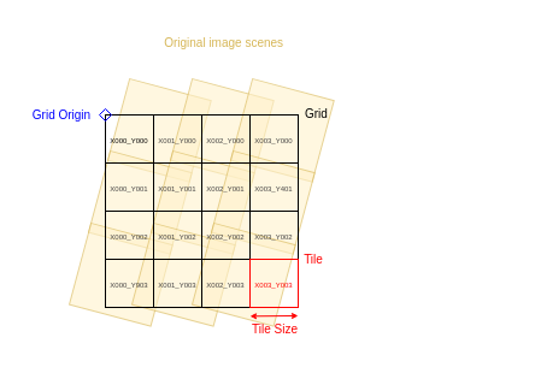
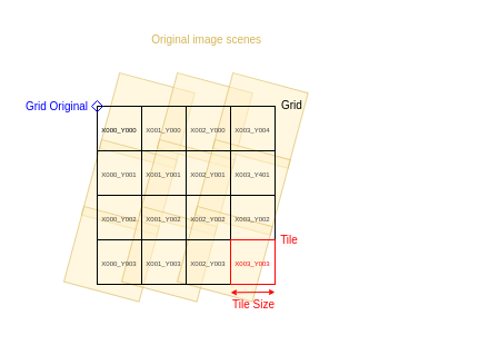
  <mxCell id="0" />
  <mxCell id="1" parent="0" />
  <mxCell id="2" value="" style="group" parent="1" vertex="1" connectable="0"><mxGeometry x="57.004" y="65.004" width="369.996" height="205.732" as="geometry" /></mxCell>
  <mxCell id="3" value="" style="whiteSpace=wrap;html=1;rotation=15;fillColor=#fff2cc;strokeColor=#d6b656;opacity=60;" parent="2" vertex="1"><mxGeometry x="39.866" y="7.866" width="70" height="70" as="geometry" /></mxCell>
  <mxCell id="4" value="" style="whiteSpace=wrap;html=1;rotation=15;fillColor=#fff2cc;strokeColor=#d6b656;opacity=60;" parent="2" vertex="1"><mxGeometry x="23.866" y="67.866" width="70" height="70" as="geometry" /></mxCell>
  <mxCell id="5" value="" style="whiteSpace=wrap;html=1;rotation=15;fillColor=#fff2cc;strokeColor=#d6b656;opacity=60;" parent="2" vertex="1"><mxGeometry x="7.866" y="127.866" width="70" height="70" as="geometry" /></mxCell>
  <mxCell id="6" value="" style="whiteSpace=wrap;html=1;rotation=15;fillColor=#fff2cc;strokeColor=#d6b656;opacity=60;" parent="2" vertex="1"><mxGeometry x="91.866" y="7.866" width="70" height="70" as="geometry" /></mxCell>
  <mxCell id="7" value="" style="whiteSpace=wrap;html=1;rotation=15;fillColor=#fff2cc;strokeColor=#d6b656;opacity=60;" parent="2" vertex="1"><mxGeometry x="75.866" y="67.866" width="70" height="70" as="geometry" /></mxCell>
  <mxCell id="8" value="" style="whiteSpace=wrap;html=1;rotation=15;fillColor=#fff2cc;strokeColor=#d6b656;opacity=60;" parent="2" vertex="1"><mxGeometry x="59.866" y="127.866" width="70" height="70" as="geometry" /></mxCell>
  <mxCell id="9" value="" style="whiteSpace=wrap;html=1;rotation=15;fillColor=#fff2cc;strokeColor=#D6B656;opacity=60;" parent="2" vertex="1"><mxGeometry x="141.866" y="7.866" width="70" height="70" as="geometry" /></mxCell>
  <mxCell id="10" value="" style="whiteSpace=wrap;html=1;rotation=15;fillColor=#fff2cc;strokeColor=#d6b656;opacity=60;" parent="2" vertex="1"><mxGeometry x="125.866" y="67.866" width="70" height="70" as="geometry" /></mxCell>
  <mxCell id="11" value="" style="whiteSpace=wrap;html=1;rotation=15;fillColor=#fff2cc;strokeColor=#d6b656;opacity=60;" parent="2" vertex="1"><mxGeometry x="109.866" y="127.866" width="70" height="70" as="geometry" /></mxCell>
- <mxCell id="12" value="Grid Origin" style="text;strokeColor=none;align=center;fillColor=none;html=1;verticalAlign=middle;whiteSpace=wrap;rounded=0;fontFamily=Arial;fontSize=10;fontColor=#0000FF;" parent="2" vertex="1"><mxGeometry x="-36.134" y="14.996" width="60" height="30" as="geometry" /></mxCell>
+ <mxCell id="12" value="Grid Original" style="text;strokeColor=none;align=center;fillColor=none;html=1;verticalAlign=middle;whiteSpace=wrap;rounded=0;fontFamily=Arial;fontSize=10;fontColor=#0000FF;" parent="2" vertex="1"><mxGeometry x="-36.134" y="14.996" width="60" height="30" as="geometry" /></mxCell>
  <mxCell id="13" value="Tile" style="text;strokeColor=none;align=center;fillColor=none;html=1;verticalAlign=middle;whiteSpace=wrap;rounded=0;fontFamily=Arial;fontSize=10;fontColor=#FF0000;" parent="2" vertex="1"><mxGeometry x="172.996" y="134.996" width="60" height="30" as="geometry" /></mxCell>
  <mxCell id="14" value="" style="edgeStyle=none;orthogonalLoop=1;jettySize=auto;html=1;startArrow=classic;startFill=1;rounded=0;curved=0;strokeWidth=1;strokeColor=#FF0000;endSize=3;startSize=3;" parent="2" edge="1"><mxGeometry width="80" relative="1" as="geometry"><mxPoint x="149.996" y="197.326" as="sourcePoint" /><mxPoint x="189.996" y="196.996" as="targetPoint" /><Array as="points" /></mxGeometry></mxCell>
  <mxCell id="15" value="Grid &lt;font style=&quot;font-size: 8px;&quot;&gt;&amp;nbsp;&lt;/font&gt;" style="text;strokeColor=none;align=left;fillColor=none;html=1;verticalAlign=middle;whiteSpace=wrap;rounded=0;fontFamily=Arial;fontSize=10;fontColor=#000000;" parent="2" vertex="1"><mxGeometry x="194" width="156" height="58" as="geometry" /></mxCell>
  <mxCell id="16" value="&lt;font style=&quot;font-size: 6px;&quot;&gt;X000_Y000&lt;/font&gt;" style="whiteSpace=wrap;html=1;fillColor=none;fontFamily=Arial;labelBackgroundColor=none;" parent="1" vertex="1"><mxGeometry x="87" y="95" width="40" height="40" as="geometry" /></mxCell>
  <mxCell id="17" value="&lt;span style=&quot;color: rgb(63, 63, 63); font-size: 6px; font-style: normal; font-variant-ligatures: normal; font-variant-caps: normal; font-weight: 400; letter-spacing: normal; orphans: 2; text-align: center; text-indent: 0px; text-transform: none; widows: 2; word-spacing: 0px; -webkit-text-stroke-width: 0px; white-space: normal; text-decoration-thickness: initial; text-decoration-style: initial; text-decoration-color: initial; float: none; display: inline !important;&quot;&gt;X001_Y000&lt;/span&gt;" style="whiteSpace=wrap;html=1;fillColor=none;fontFamily=Arial;labelBackgroundColor=none;" parent="1" vertex="1"><mxGeometry x="127" y="95" width="40" height="40" as="geometry" /></mxCell>
  <mxCell id="18" value="&lt;span style=&quot;color: rgb(63, 63, 63); font-size: 6px; font-style: normal; font-variant-ligatures: normal; font-variant-caps: normal; font-weight: 400; letter-spacing: normal; orphans: 2; text-align: center; text-indent: 0px; text-transform: none; widows: 2; word-spacing: 0px; -webkit-text-stroke-width: 0px; white-space: normal; text-decoration-thickness: initial; text-decoration-style: initial; text-decoration-color: initial; float: none; display: inline !important;&quot;&gt;X002_Y000&lt;/span&gt;" style="whiteSpace=wrap;html=1;fillColor=none;fontFamily=Arial;labelBackgroundColor=none;" parent="1" vertex="1"><mxGeometry x="167" y="95" width="40" height="40" as="geometry" /></mxCell>
- <mxCell id="19" value="&lt;span style=&quot;color: rgb(63, 63, 63); font-size: 6px; font-style: normal; font-variant-ligatures: normal; font-variant-caps: normal; font-weight: 400; letter-spacing: normal; orphans: 2; text-align: center; text-indent: 0px; text-transform: none; widows: 2; word-spacing: 0px; -webkit-text-stroke-width: 0px; white-space: normal; text-decoration-thickness: initial; text-decoration-style: initial; text-decoration-color: initial; float: none; display: inline !important;&quot;&gt;X003_Y000&lt;/span&gt;" style="whiteSpace=wrap;html=1;fillColor=none;fontFamily=Arial;labelBackgroundColor=none;" parent="1" vertex="1"><mxGeometry x="207" y="95" width="40" height="40" as="geometry" /></mxCell>
+ <mxCell id="19" value="&lt;span style=&quot;color: rgb(63, 63, 63); font-size: 6px; font-style: normal; font-variant-ligatures: normal; font-variant-caps: normal; font-weight: 400; letter-spacing: normal; orphans: 2; text-align: center; text-indent: 0px; text-transform: none; widows: 2; word-spacing: 0px; -webkit-text-stroke-width: 0px; white-space: normal; text-decoration-thickness: initial; text-decoration-style: initial; text-decoration-color: initial; float: none; display: inline !important;&quot;&gt;X003_Y004&lt;/span&gt;" style="whiteSpace=wrap;html=1;fillColor=none;fontFamily=Arial;labelBackgroundColor=none;" parent="1" vertex="1"><mxGeometry x="207" y="95" width="40" height="40" as="geometry" /></mxCell>
  <mxCell id="20" value="&lt;span style=&quot;color: rgb(63, 63, 63); font-size: 6px; font-style: normal; font-variant-ligatures: normal; font-variant-caps: normal; font-weight: 400; letter-spacing: normal; orphans: 2; text-align: center; text-indent: 0px; text-transform: none; widows: 2; word-spacing: 0px; -webkit-text-stroke-width: 0px; white-space: normal; text-decoration-thickness: initial; text-decoration-style: initial; text-decoration-color: initial; float: none; display: inline !important;&quot;&gt;X000_Y001&lt;/span&gt;" style="whiteSpace=wrap;html=1;fillColor=none;fontFamily=Arial;labelBackgroundColor=none;" parent="1" vertex="1"><mxGeometry x="87" y="135" width="40" height="40" as="geometry" /></mxCell>
  <mxCell id="21" value="&lt;span style=&quot;color: rgb(63, 63, 63); font-size: 6px; font-style: normal; font-variant-ligatures: normal; font-variant-caps: normal; font-weight: 400; letter-spacing: normal; orphans: 2; text-align: center; text-indent: 0px; text-transform: none; widows: 2; word-spacing: 0px; -webkit-text-stroke-width: 0px; white-space: normal; text-decoration-thickness: initial; text-decoration-style: initial; text-decoration-color: initial; float: none; display: inline !important;&quot;&gt;X001_Y001&lt;/span&gt;" style="whiteSpace=wrap;html=1;fillColor=none;fontStyle=1;fontFamily=Arial;labelBackgroundColor=none;" parent="1" vertex="1"><mxGeometry x="127" y="135" width="40" height="40" as="geometry" /></mxCell>
  <mxCell id="22" value="&lt;span style=&quot;color: rgb(63, 63, 63); font-size: 6px; font-style: normal; font-variant-ligatures: normal; font-variant-caps: normal; font-weight: 400; letter-spacing: normal; orphans: 2; text-align: center; text-indent: 0px; text-transform: none; widows: 2; word-spacing: 0px; -webkit-text-stroke-width: 0px; white-space: normal; text-decoration-thickness: initial; text-decoration-style: initial; text-decoration-color: initial; float: none; display: inline !important;&quot;&gt;X002_Y001&lt;/span&gt;" style="whiteSpace=wrap;html=1;fillColor=none;fontFamily=Arial;labelBackgroundColor=none;" parent="1" vertex="1"><mxGeometry x="167" y="135" width="40" height="40" as="geometry" /></mxCell>
  <mxCell id="23" value="&lt;span style=&quot;color: rgb(63, 63, 63); font-size: 6px; font-style: normal; font-variant-ligatures: normal; font-variant-caps: normal; font-weight: 400; letter-spacing: normal; orphans: 2; text-align: center; text-indent: 0px; text-transform: none; widows: 2; word-spacing: 0px; -webkit-text-stroke-width: 0px; white-space: normal; text-decoration-thickness: initial; text-decoration-style: initial; text-decoration-color: initial; float: none; display: inline !important;&quot;&gt;X003_Y401&lt;/span&gt;" style="whiteSpace=wrap;html=1;fillColor=none;labelBackgroundColor=none;fontFamily=Arial;" parent="1" vertex="1"><mxGeometry x="207" y="135" width="40" height="40" as="geometry" /></mxCell>
  <mxCell id="24" value="&lt;span style=&quot;color: rgb(63, 63, 63); font-size: 6px; font-style: normal; font-variant-ligatures: normal; font-variant-caps: normal; font-weight: 400; letter-spacing: normal; orphans: 2; text-align: center; text-indent: 0px; text-transform: none; widows: 2; word-spacing: 0px; -webkit-text-stroke-width: 0px; white-space: normal; text-decoration-thickness: initial; text-decoration-style: initial; text-decoration-color: initial; float: none; display: inline !important;&quot;&gt;X000_Y002&lt;/span&gt;" style="whiteSpace=wrap;html=1;fillColor=none;labelBackgroundColor=none;fontFamily=Arial;" parent="1" vertex="1"><mxGeometry x="87" y="175" width="40" height="40" as="geometry" /></mxCell>
  <mxCell id="25" value="&lt;span style=&quot;color: rgb(63, 63, 63); font-size: 6px; font-style: normal; font-variant-ligatures: normal; font-variant-caps: normal; font-weight: 400; letter-spacing: normal; orphans: 2; text-align: center; text-indent: 0px; text-transform: none; widows: 2; word-spacing: 0px; -webkit-text-stroke-width: 0px; white-space: normal; text-decoration-thickness: initial; text-decoration-style: initial; text-decoration-color: initial; float: none; display: inline !important;&quot;&gt;X001_Y002&lt;/span&gt;" style="whiteSpace=wrap;html=1;fillColor=none;labelBackgroundColor=none;fontFamily=Arial;" parent="1" vertex="1"><mxGeometry x="127" y="175" width="40" height="40" as="geometry" /></mxCell>
  <mxCell id="26" value="&lt;span style=&quot;color: rgb(63, 63, 63); font-size: 6px; font-style: normal; font-variant-ligatures: normal; font-variant-caps: normal; font-weight: 400; letter-spacing: normal; orphans: 2; text-align: center; text-indent: 0px; text-transform: none; widows: 2; word-spacing: 0px; -webkit-text-stroke-width: 0px; white-space: normal; text-decoration-thickness: initial; text-decoration-style: initial; text-decoration-color: initial; float: none; display: inline !important;&quot;&gt;X002_Y002&lt;/span&gt;" style="whiteSpace=wrap;html=1;fillColor=none;labelBackgroundColor=none;fontFamily=Arial;" parent="1" vertex="1"><mxGeometry x="167" y="175" width="40" height="40" as="geometry" /></mxCell>
  <mxCell id="27" value="&lt;span style=&quot;color: rgb(63, 63, 63); font-size: 6px; font-style: normal; font-variant-ligatures: normal; font-variant-caps: normal; font-weight: 400; letter-spacing: normal; orphans: 2; text-align: center; text-indent: 0px; text-transform: none; widows: 2; word-spacing: 0px; -webkit-text-stroke-width: 0px; white-space: normal; text-decoration-thickness: initial; text-decoration-style: initial; text-decoration-color: initial; float: none; display: inline !important;&quot;&gt;X003_Y002&lt;/span&gt;" style="whiteSpace=wrap;html=1;fillColor=none;labelBackgroundColor=none;fontFamily=Arial;" parent="1" vertex="1"><mxGeometry x="207" y="175" width="40" height="40" as="geometry" /></mxCell>
  <mxCell id="28" value="&lt;span style=&quot;color: rgb(63, 63, 63); font-size: 6px; font-style: normal; font-variant-ligatures: normal; font-variant-caps: normal; font-weight: 400; letter-spacing: normal; orphans: 2; text-align: center; text-indent: 0px; text-transform: none; widows: 2; word-spacing: 0px; -webkit-text-stroke-width: 0px; white-space: normal; text-decoration-thickness: initial; text-decoration-style: initial; text-decoration-color: initial; float: none; display: inline !important;&quot;&gt;X000_Y903&lt;/span&gt;" style="whiteSpace=wrap;html=1;fillColor=none;labelBackgroundColor=none;fontFamily=Arial;" parent="1" vertex="1"><mxGeometry x="87" y="215" width="40" height="40" as="geometry" /></mxCell>
  <mxCell id="29" value="&lt;span style=&quot;color: rgb(63, 63, 63); font-size: 6px; font-style: normal; font-variant-ligatures: normal; font-variant-caps: normal; font-weight: 400; letter-spacing: normal; orphans: 2; text-align: center; text-indent: 0px; text-transform: none; widows: 2; word-spacing: 0px; -webkit-text-stroke-width: 0px; white-space: normal; text-decoration-thickness: initial; text-decoration-style: initial; text-decoration-color: initial; float: none; display: inline !important;&quot;&gt;X001_Y003&lt;/span&gt;" style="whiteSpace=wrap;html=1;fillColor=none;labelBackgroundColor=none;fontFamily=Arial;" parent="1" vertex="1"><mxGeometry x="127" y="215" width="40" height="40" as="geometry" /></mxCell>
  <mxCell id="30" value="&lt;span style=&quot;color: rgb(63, 63, 63); font-size: 6px; font-style: normal; font-variant-ligatures: normal; font-variant-caps: normal; font-weight: 400; letter-spacing: normal; orphans: 2; text-align: center; text-indent: 0px; text-transform: none; widows: 2; word-spacing: 0px; -webkit-text-stroke-width: 0px; white-space: normal; text-decoration-thickness: initial; text-decoration-style: initial; text-decoration-color: initial; float: none; display: inline !important;&quot;&gt;X002_Y003&lt;/span&gt;" style="whiteSpace=wrap;html=1;fillColor=none;labelBackgroundColor=none;fontFamily=Arial;" parent="1" vertex="1"><mxGeometry x="167" y="215" width="40" height="40" as="geometry" /></mxCell>
  <mxCell id="31" value="&lt;span style=&quot;font-size: 6px; font-style: normal; font-variant-ligatures: normal; font-variant-caps: normal; font-weight: 400; letter-spacing: normal; orphans: 2; text-align: center; text-indent: 0px; text-transform: none; widows: 2; word-spacing: 0px; -webkit-text-stroke-width: 0px; white-space: normal; text-decoration-thickness: initial; text-decoration-style: initial; text-decoration-color: initial; float: none; display: inline !important;&quot;&gt;&lt;font style=&quot;color: rgb(255, 0, 0);&quot;&gt;X003_Y003&lt;/font&gt;&lt;/span&gt;" style="whiteSpace=wrap;html=1;fillColor=none;strokeColor=#FF0000;fontFamily=Arial;labelBackgroundColor=none;" parent="1" vertex="1"><mxGeometry x="207" y="215" width="40" height="40" as="geometry" /></mxCell>
  <mxCell id="32" value="" style="rhombus;whiteSpace=wrap;html=1;strokeColor=#0000FF;fillColor=none;" parent="1" vertex="1"><mxGeometry x="82.004" y="90.004" width="10" height="10" as="geometry" /></mxCell>
  <mxCell id="33" value="Tile Size" style="text;strokeColor=none;align=center;fillColor=none;html=1;verticalAlign=middle;whiteSpace=wrap;rounded=0;fontFamily=Arial;fontSize=10;fontColor=#FF0000;" parent="1" vertex="1"><mxGeometry x="198" y="258" width="60" height="30" as="geometry" /></mxCell>
  <mxCell id="34" value="Original image scenes&amp;nbsp;" style="text;strokeColor=none;align=center;fillColor=none;html=1;verticalAlign=middle;whiteSpace=wrap;rounded=0;fontFamily=Arial;fontSize=10;fontColor=#D6B656;labelBackgroundColor=default;" parent="1" vertex="1"><mxGeometry x="127" y="20" width="120" height="30" as="geometry" /></mxCell>
